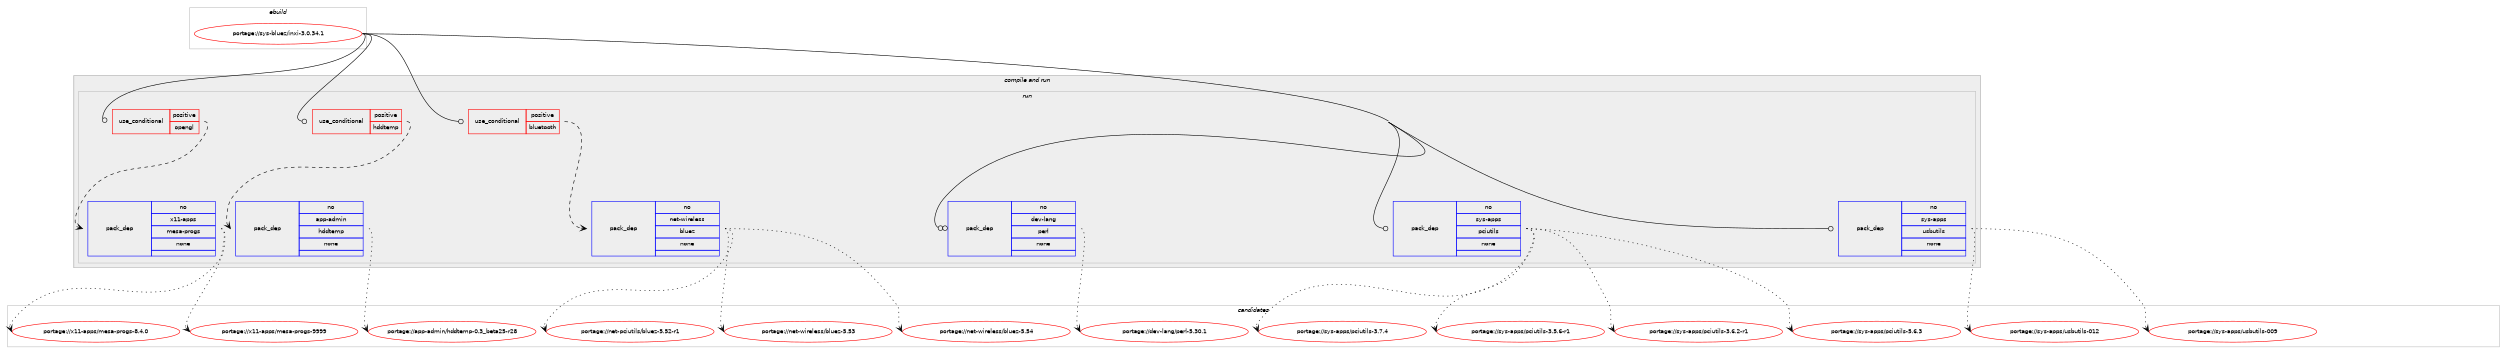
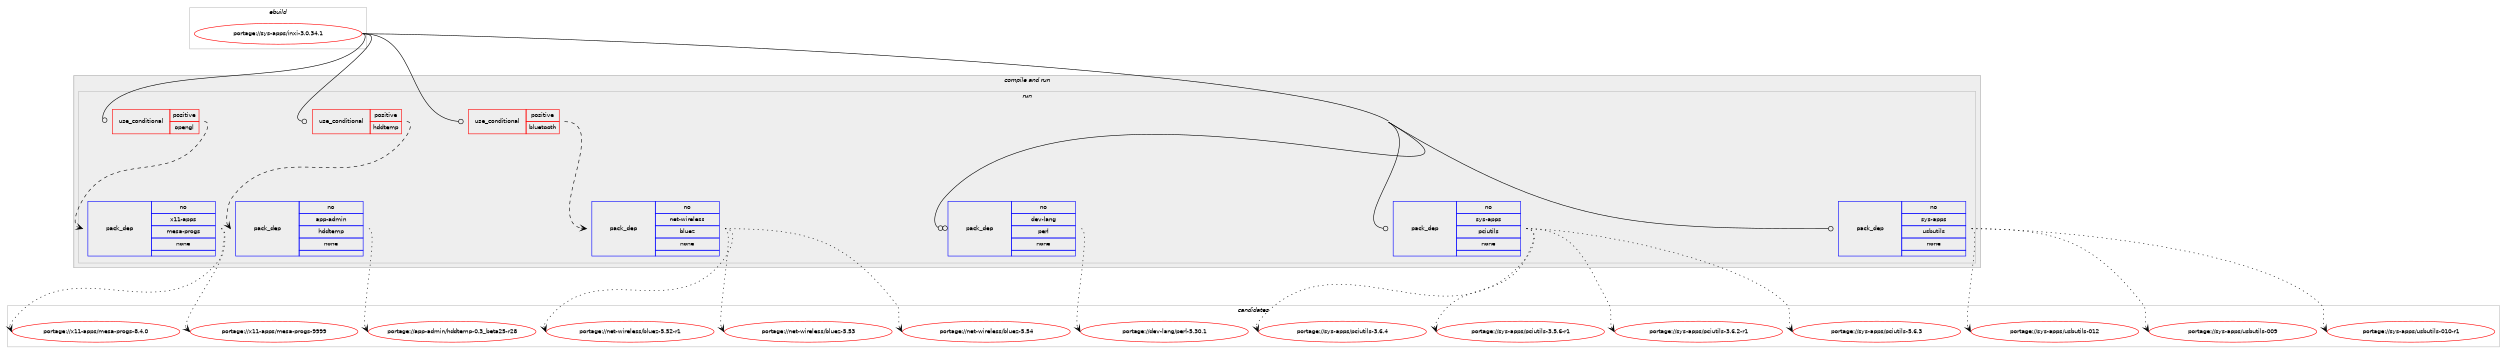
  digraph {
    compound=true
    concentrate=true
    fontname=Helvetica
    fontsize=10
    newrank=true
    rankdir=TB
    ranksep=1.5
    node [color=red fontname=Helvetica fontsize=10]
    edge [arrowhead=vee headport=w style=dotted tailport=e weight=100]
-   n1 [label="portage://sys-bluez/inxi-3.0.34.1" width=4]
+   n1 [label="portage://sys-apps/inxi-3.0.34.1" width=4]
    n2 [color=blue label=<<TABLE BORDER="0" CELLBORDER="1" CELLSPACING="0" CELLPADDING="4" WIDTH="220"><TR><TD ROWSPAN="6" CELLPADDING="30">pack_dep</TD></TR><TR><TD WIDTH="110">no</TD></TR><TR><TD>net-wireless</TD></TR><TR><TD>bluez</TD></TR><TR><TD>none</TD></TR><TR><TD></TD></TR></TABLE>> shape=none]
    n3 [label=<<TABLE BORDER="0" CELLBORDER="1" CELLSPACING="0" CELLPADDING="4"><TR><TD ROWSPAN="3" CELLPADDING="10">use_conditional</TD></TR><TR><TD>positive</TD></TR><TR><TD>bluetooth</TD></TR></TABLE>> shape=none]
    n4 [color=blue label=<<TABLE BORDER="0" CELLBORDER="1" CELLSPACING="0" CELLPADDING="4" WIDTH="220"><TR><TD ROWSPAN="6" CELLPADDING="30">pack_dep</TD></TR><TR><TD WIDTH="110">no</TD></TR><TR><TD>app-admin</TD></TR><TR><TD>hddtemp</TD></TR><TR><TD>none</TD></TR><TR><TD></TD></TR></TABLE>> shape=none]
    n5 [label=<<TABLE BORDER="0" CELLBORDER="1" CELLSPACING="0" CELLPADDING="4"><TR><TD ROWSPAN="3" CELLPADDING="10">use_conditional</TD></TR><TR><TD>positive</TD></TR><TR><TD>hddtemp</TD></TR></TABLE>> shape=none]
    n6 [color=blue label=<<TABLE BORDER="0" CELLBORDER="1" CELLSPACING="0" CELLPADDING="4" WIDTH="220"><TR><TD ROWSPAN="6" CELLPADDING="30">pack_dep</TD></TR><TR><TD WIDTH="110">no</TD></TR><TR><TD>x11-apps</TD></TR><TR><TD>mesa-progs</TD></TR><TR><TD>none</TD></TR><TR><TD></TD></TR></TABLE>> shape=none]
    n7 [label=<<TABLE BORDER="0" CELLBORDER="1" CELLSPACING="0" CELLPADDING="4"><TR><TD ROWSPAN="3" CELLPADDING="10">use_conditional</TD></TR><TR><TD>positive</TD></TR><TR><TD>opengl</TD></TR></TABLE>> shape=none]
    n8 [color=blue label=<<TABLE BORDER="0" CELLBORDER="1" CELLSPACING="0" CELLPADDING="4" WIDTH="220"><TR><TD ROWSPAN="6" CELLPADDING="30">pack_dep</TD></TR><TR><TD WIDTH="110">no</TD></TR><TR><TD>dev-lang</TD></TR><TR><TD>perl</TD></TR><TR><TD>none</TD></TR><TR><TD></TD></TR></TABLE>> shape=none]
    n9 [color=blue label=<<TABLE BORDER="0" CELLBORDER="1" CELLSPACING="0" CELLPADDING="4" WIDTH="220"><TR><TD ROWSPAN="6" CELLPADDING="30">pack_dep</TD></TR><TR><TD WIDTH="110">no</TD></TR><TR><TD>sys-apps</TD></TR><TR><TD>pciutils</TD></TR><TR><TD>none</TD></TR><TR><TD></TD></TR></TABLE>> shape=none]
    n10 [color=blue label=<<TABLE BORDER="0" CELLBORDER="1" CELLSPACING="0" CELLPADDING="4" WIDTH="220"><TR><TD ROWSPAN="6" CELLPADDING="30">pack_dep</TD></TR><TR><TD WIDTH="110">no</TD></TR><TR><TD>sys-apps</TD></TR><TR><TD>usbutils</TD></TR><TR><TD>none</TD></TR><TR><TD></TD></TR></TABLE>> shape=none]
    n11 [label="portage://net-wireless/bluez-5.54" width=4]
    n12 [label="portage://net-wireless/bluez-5.53" width=4]
-   n13 [label="portage://net-pciutils/bluez-5.52-r1" width=4]
+   n13 [label="portage://net-wireless/bluez-5.52-r1" width=4]
    n14 [label="portage://app-admin/hddtemp-0.3_beta25-r28" width=4]
    n15 [label="portage://x11-apps/mesa-progs-9999" width=4]
    n16 [label="portage://x11-apps/mesa-progs-8.4.0" width=4]
    n17 [label="portage://dev-lang/perl-5.30.1" width=4]
-   n18 [label="portage://sys-apps/pciutils-3.7.4" width=4]
+   n18 [label="portage://sys-apps/pciutils-3.6.4" width=4]
    n19 [label="portage://sys-apps/pciutils-5.6.3" width=4]
    n20 [label="portage://sys-apps/pciutils-3.6.2-r1" width=4]
    n21 [label="portage://sys-apps/pciutils-3.5.6-r1" width=4]
    n22 [label="portage://sys-apps/usbutils-012" width=4]
+   n23 [label="portage://sys-apps/usbutils-010-r1" width=4]
    n24 [label="portage://sys-apps/usbutils-009" width=4]
    subgraph cluster_1 {
      color=gray
      label=<<i>ebuild</i>>
      rank=same
      n1
    }
    subgraph cluster_2 {
      color=gray
      label=<<i>dependencies</i>>
      subgraph cluster_3 {
        color=gray
        fillcolor="#eeeeee"
        label=<<i>compile</i>>
        style=filled
      }
      subgraph cluster_4 {
        color=gray
        fillcolor="#eeeeee"
        label=<<i>compile and run</i>>
        style=filled
      }
      subgraph cluster_5 {
        color=gray
        fillcolor="#eeeeee"
        label=<<i>run</i>>
        style=filled
        subgraph sub_6 {
          color=gray
          fillcolor="#eeeeee"
          label=<<i>run</i>>
          style=filled
          n3
          subgraph sub_7 {
            color=gray
            fillcolor="#eeeeee"
            label=<<i>run</i>>
            style=filled
            n2
          }
        }
        subgraph sub_8 {
          color=gray
          fillcolor="#eeeeee"
          label=<<i>run</i>>
          style=filled
          n5
          subgraph sub_9 {
            color=gray
            fillcolor="#eeeeee"
            label=<<i>run</i>>
            style=filled
            n4
          }
        }
        subgraph sub_10 {
          color=gray
          fillcolor="#eeeeee"
          label=<<i>run</i>>
          style=filled
          n7
          subgraph sub_11 {
            color=gray
            fillcolor="#eeeeee"
            label=<<i>run</i>>
            style=filled
            n6
          }
        }
        subgraph sub_12 {
          color=gray
          fillcolor="#eeeeee"
          label=<<i>run</i>>
          style=filled
          n8
        }
        subgraph sub_13 {
          color=gray
          fillcolor="#eeeeee"
          label=<<i>run</i>>
          style=filled
          n9
        }
        subgraph sub_14 {
          color=gray
          fillcolor="#eeeeee"
          label=<<i>run</i>>
          style=filled
          n10
        }
      }
    }
    subgraph cluster_15 {
      color=gray
      label=<<i>candidates</i>>
      rank=same
      subgraph sub_16 {
        color=black
        label=<<i>candidates</i>>
        nodesep=1
        rank=same
        n11
        n12
        n13
      }
      subgraph sub_17 {
        color=black
        label=<<i>candidates</i>>
        nodesep=1
        rank=same
        n14
      }
      subgraph sub_18 {
        color=black
        label=<<i>candidates</i>>
        nodesep=1
        rank=same
        n15
        n16
      }
      subgraph sub_19 {
        color=black
        label=<<i>candidates</i>>
        nodesep=1
        rank=same
        n17
      }
      subgraph sub_20 {
        color=black
        label=<<i>candidates</i>>
        nodesep=1
        rank=same
        n18
        n19
        n20
        n21
      }
      subgraph sub_21 {
        color=black
        label=<<i>candidates</i>>
        nodesep=1
        rank=same
        n22
+       n23
        n24
      }
    }
    n1 -> n3 [arrowhead=odot style=solid weight=20]
    n1 -> n5 [arrowhead=odot style=solid weight=20]
    n1 -> n7 [arrowhead=odot style=solid weight=20]
    n1 -> n8 [arrowhead=odot style=solid weight=20]
    n1 -> n9 [arrowhead=odot style=solid weight=20]
    n1 -> n10 [arrowhead=odot style=solid weight=20]
    n2 -> n11
    n2 -> n12
    n2 -> n13
    n3 -> n2 [style=dashed weight=20]
    n4 -> n14
    n5 -> n4 [style=dashed weight=20]
    n6 -> n15
    n6 -> n16
    n7 -> n6 [style=dashed weight=20]
    n8 -> n17
    n9 -> n18
    n9 -> n19
    n9 -> n20
    n9 -> n21
    n10 -> n22
+   n10 -> n23
    n10 -> n24
  }
